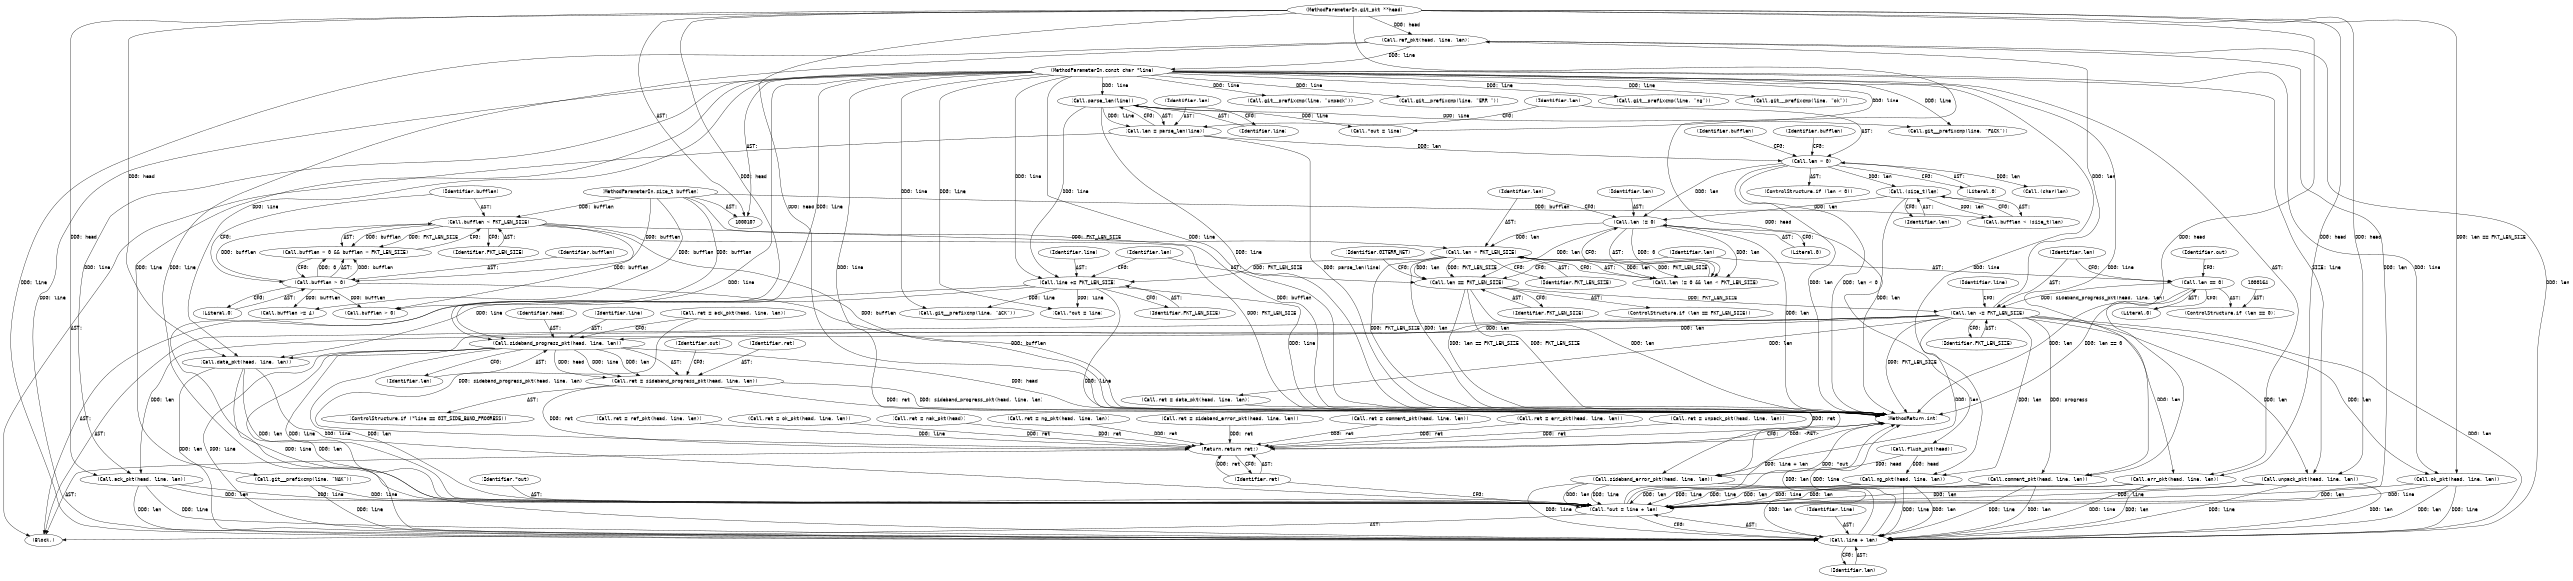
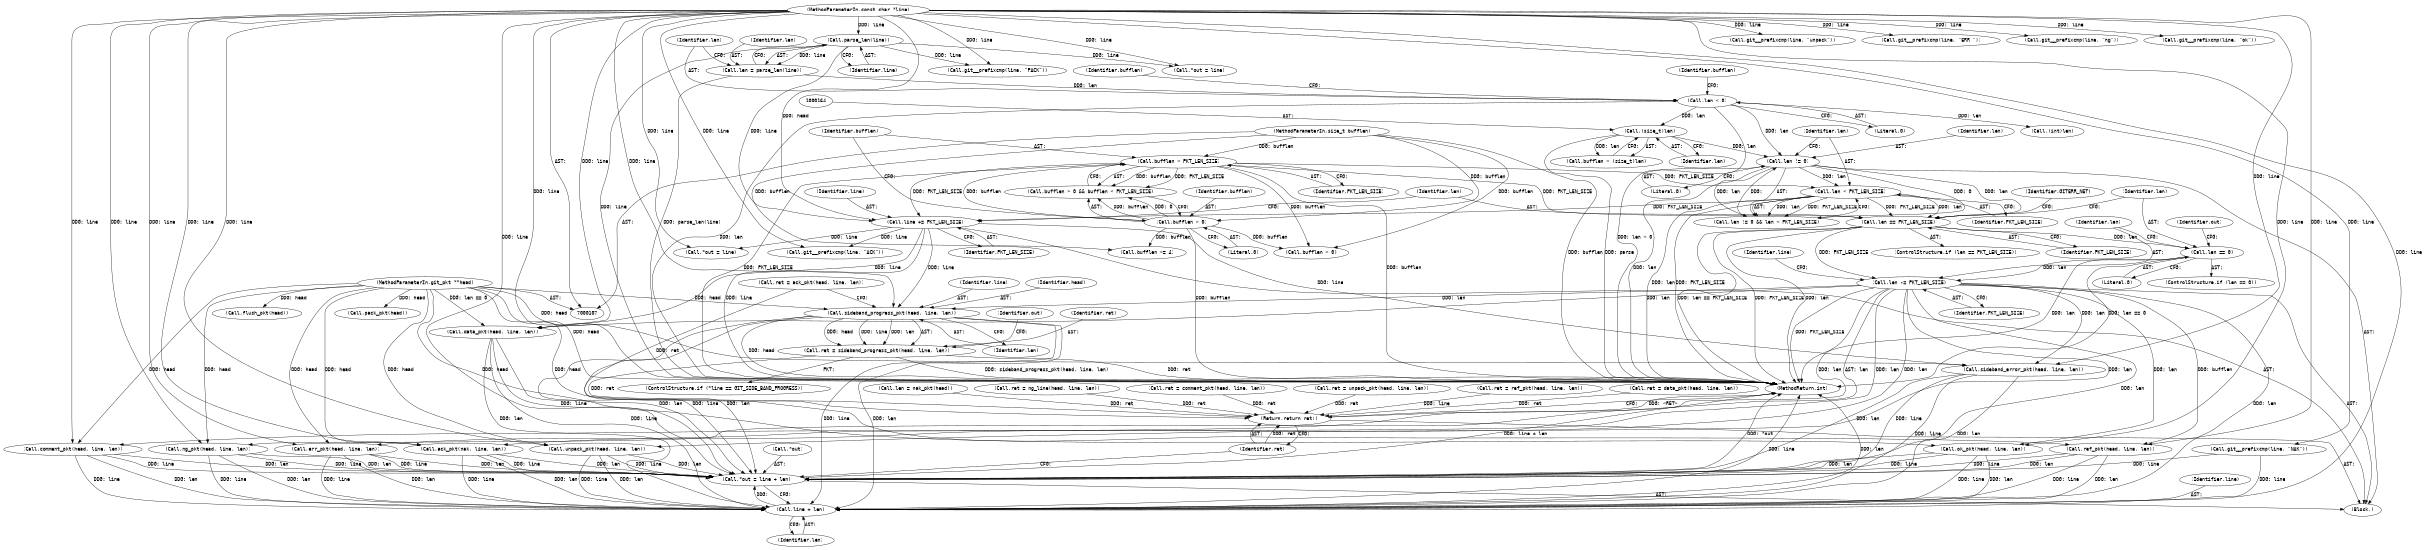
  digraph {
    fontname="DejaVu Sans Mono"
    node [fontname="DejaVu Sans Mono"]
    edge [fontname="DejaVu Sans Mono"]
    n1 [label="(Call,sideband_progress_pkt(head, line, len))"]
    n2 [label="(Call,ret = sideband_progress_pkt(head, line, len))"]
    n3 [label="(Call,*out = line + len)"]
    n4 [label="(Call,line + len)"]
    n5 [label="(MethodReturn,int)"]
    n6 [label="(Identifier,len)"]
    n7 [label="(Return,return ret;)"]
    n8 [label="(ControlStructure,if (*line == GIT_SIDE_BAND_PROGRESS))"]
    n9 [label="(Block,)"]
    n10 [label="(Identifier,len)"]
    n11 [label="(MethodParameterIn,git_pkt **head)"]
+   n12 [label="(Call,pack_pkt(head))"]
    n13 [label="(Call,ok_pkt(head, line, len))"]
    n14 [label="(Call,data_pkt(head, line, len))"]
    n15 [label="(Call,ref_pkt(head, line, len))"]
    n16 [label="(Call,comment_pkt(head, line, len))"]
    n17 [label="(Call,ng_pkt(head, line, len))"]
    n18 [label="(Call,err_pkt(head, line, len))"]
    n19 [label="(Call,sideband_error_pkt(head, line, len))"]
    n20 [label="(Call,flush_pkt(head))"]
-   n21 [label="(Call,ack_pkt(head, line, len))"]
+   n21 [label="(Call,ack_pkt(nak, line, len))"]
    n22 [label="(Call,unpack_pkt(head, line, len))"]
-   1000107
+   1000107 [label=7000107]
    n24 [label="(Call,line += PKT_LEN_SIZE)"]
    n25 [label="(Identifier,PKT_LEN_SIZE)"]
    n26 [label="(Call,*out = line)"]
    n27 [label="(Call,git__prefixcmp(line, \"ACK\"))"]
    n28 [label="(Call,bufflen < PKT_LEN_SIZE)"]
    n29 [label="(Call,len < PKT_LEN_SIZE)"]
    n30 [label="(Call,len == PKT_LEN_SIZE)"]
    n31 [label="(Identifier,PKT_LEN_SIZE)"]
    n32 [label="(Call,bufflen > 0 && bufflen < PKT_LEN_SIZE)"]
    n33 [label="(Call,bufflen > 0)"]
    n34 [label="(Identifier,PKT_LEN_SIZE)"]
    n35 [label="(Call,len != 0 && len < PKT_LEN_SIZE)"]
    n36 [label="(Call,len -= PKT_LEN_SIZE)"]
    n37 [label="(Call,len == 0)"]
    n38 [label="(ControlStructure,if (len == PKT_LEN_SIZE))"]
    n39 [label="(Identifier,PKT_LEN_SIZE)"]
    n40 [label="(Call,bufflen >= 4)"]
    n41 [label="(Call,bufflen > 0)"]
    n42 [label="(Literal,0)"]
    n43 [label="(MethodParameterIn,size_t bufflen)"]
    n44 [label="(Call,bufflen < (size_t)len)"]
    n45 [label="(Call,(size_t)len)"]
    n46 [label="(Call,len != 0)"]
    n47 [label="(Literal,0)"]
    n48 [label="(Call,len < 0)"]
    n49 [label="(Literal,0)"]
-   n50 [label="(Call,(char)len)"]
-   n51 [label="(ControlStructure,if (len < 0))"]
+   n50 [label="(Call,(int)len)"]
    n52 [label="(Identifier,len)"]
    n53 [label="(Call,len = parse_len(line))"]
    n54 [label="(Call,parse_len(line))"]
    n55 [label="(Call,git__prefixcmp(line, \"PACK\"))"]
    n56 [label="(Identifier,line)"]
    n57 [label="(Call,*out = line)"]
    n58 [label="(MethodParameterIn,const char *line)"]
    n59 [label="(Call,git__prefixcmp(line, \"NAK\"))"]
    n60 [label="(Call,git__prefixcmp(line, \"unpack\"))"]
    n61 [label="(Call,git__prefixcmp(line, \"ERR \"))"]
    n62 [label="(Call,git__prefixcmp(line, \"ng\"))"]
    n63 [label="(Call,git__prefixcmp(line, \"ok\"))"]
    n64 [label="(Identifier,PKT_LEN_SIZE)"]
    n65 [label="(ControlStructure,if (len == 0))"]
    n66 [label="(Literal,0)"]
    n67 [label="(Identifier,ret)"]
-   n68 [label="(Call,ret = ng_pkt(head, line, len))"]
+   n68 [label="(Call,ret = ng_line(head, line, len))"]
    n69 [label="(Identifier,bufflen)"]
-   n70 [label="(Call,ret = sideband_error_pkt(head, line, len))"]
    n71 [label="(Call,ret = ack_pkt(head, line, len))"]
    n72 [label="(Identifier,len)"]
    n73 [label="(Call,ret = comment_pkt(head, line, len))"]
    n74 [label="(Identifier,line)"]
-   n75 [label="(Call,ret = err_pkt(head, line, len))"]
    n76 [label="(Identifier,GITERR_NET)"]
-   n77 [label="(Identifier,*out)"]
+   n77 [label="(Call,*out)"]
    n78 [label="(Identifier,line)"]
    n79 [label="(Identifier,bufflen)"]
    n80 [label="(Identifier,len)"]
    n81 [label="(Call,ret = unpack_pkt(head, line, len))"]
    n82 [label="(Identifier,out)"]
    n83 [label="(Identifier,len)"]
    n84 [label="(Identifier,out)"]
    n85 [label="(Call,ret = ref_pkt(head, line, len))"]
    n86 [label="(Identifier,line)"]
    n87 [label="(Identifier,len)"]
-   n88 [label="(Call,ret = ok_pkt(head, line, len))"]
    n89 [label="(Identifier,ret)"]
    n90 [label="(Call,ret = data_pkt(head, line, len))"]
    n91 [label="(Identifier,head)"]
    n92 [label="(Identifier,bufflen)"]
    n93 [label="(Identifier,len)"]
    n94 [label="(Identifier,bufflen)"]
    n95 [label="(Identifier,len)"]
    n96 [label="(Identifier,len)"]
    n97 [label="(Identifier,line)"]
-   n98 [label="(Call,ret = nak_pkt(head))"]
+   n98 [label="(Call,len = nak_pkt(head))"]
    1000164
    n1 -> n2 [label="AST: "]
    n1 -> n2 [label="DDG: head"]
    n1 -> n2 [label="DDG: line"]
    n1 -> n2 [label="DDG: len"]
    n1 -> n3 [label="DDG: line"]
    n1 -> n3 [label="DDG: len"]
    n1 -> n4 [label="DDG: line"]
    n1 -> n4 [label="DDG: len"]
    n1 -> n5 [label="DDG: head"]
    n1 -> n6 [label="CFG: "]
    n2 -> n5 [label="DDG: sideband_progress_pkt(head, line, len)"]
    n2 -> n5 [label="DDG: ret"]
    n2 -> n7 [label="DDG: ret"]
-   n2 -> n8 [label="AST: "]
+   n2 -> n8 [label="PKT: "]
    n3 -> n4 [label="CFG: "]
    n3 -> n5 [label="DDG: *out"]
    n3 -> n5 [label="DDG: line + len"]
    n3 -> n9 [label="AST: "]
-   n4 -> n3 [label="AST: "]
+   n4 -> n3 [label="DDG: "]
    n4 -> n5 [label="DDG: line"]
    n4 -> n5 [label="DDG: len"]
    n4 -> n10 [label="CFG: "]
    n5 -> n7 [label="CFG: "]
    n6 -> n1 [label="AST: "]
    n7 -> n5 [label="DDG: <RET>"]
    n7 -> n9 [label="AST: "]
    n7 -> n67 [label="CFG: "]
    n10 -> n4 [label="AST: "]
    n11 -> n1 [label="DDG: head"]
    n11 -> n5 [label="DDG: head"]
-   n11 -> n13 [label="DDG: len == PKT_LEN_SIZE"]
-   n11 -> n14 [label="DDG: head"]
+   n11 -> n12 [label="DDG: head"]
+   n11 -> n13 [label="DDG: head"]
+   n11 -> n14 [label="DDG: len == 0"]
    n11 -> n15 [label="DDG: head"]
    n11 -> n16 [label="DDG: head"]
-   n20 -> n17 [label="DDG: head"]
+   n11 -> n17 [label="DDG: head"]
    n11 -> n18 [label="DDG: head"]
-   n20 -> n19 [label="DDG: head"]
+   n11 -> n19 [label="DDG: head"]
    n11 -> n20 [label="DDG: head"]
    n11 -> n21 [label="DDG: head"]
    n11 -> n22 [label="DDG: head"]
    n11 -> 1000107 [label="AST: "]
    n13 -> n3 [label="DDG: line"]
    n13 -> n3 [label="DDG: len"]
    n13 -> n4 [label="DDG: line"]
    n13 -> n4 [label="DDG: len"]
    n14 -> n3 [label="DDG: line"]
    n14 -> n3 [label="DDG: len"]
    n14 -> n4 [label="DDG: line"]
    n14 -> n4 [label="DDG: len"]
    n15 -> n3 [label="DDG: line"]
    n15 -> n3 [label="DDG: len"]
    n15 -> n4 [label="DDG: line"]
    n15 -> n4 [label="DDG: len"]
    n16 -> n3 [label="DDG: line"]
    n16 -> n3 [label="DDG: len"]
    n16 -> n4 [label="DDG: line"]
    n16 -> n4 [label="DDG: len"]
    n17 -> n3 [label="DDG: line"]
    n17 -> n3 [label="DDG: len"]
    n17 -> n4 [label="DDG: line"]
    n17 -> n4 [label="DDG: len"]
    n18 -> n3 [label="DDG: line"]
    n18 -> n3 [label="DDG: len"]
    n18 -> n4 [label="DDG: line"]
    n18 -> n4 [label="DDG: len"]
    n19 -> n3 [label="DDG: line"]
    n19 -> n3 [label="DDG: len"]
    n19 -> n4 [label="DDG: line"]
    n19 -> n4 [label="DDG: len"]
    n21 -> n3 [label="DDG: line"]
    n21 -> n3 [label="DDG: len"]
    n21 -> n4 [label="DDG: line"]
    n21 -> n4 [label="DDG: len"]
    n22 -> n3 [label="DDG: line"]
    n22 -> n3 [label="DDG: len"]
    n22 -> n4 [label="DDG: line"]
    n22 -> n4 [label="DDG: len"]
+   n24 -> n1 [label="DDG: line"]
    n24 -> n5 [label="DDG: line"]
    n24 -> n9 [label="AST: "]
    n24 -> n14 [label="DDG: line"]
    n24 -> n19 [label="DDG: line"]
    n24 -> n25 [label="CFG: "]
    n24 -> n26 [label="DDG: line"]
    n24 -> n27 [label="DDG: line"]
    n25 -> n24 [label="AST: "]
    n28 -> n5 [label="DDG: bufflen"]
    n28 -> n5 [label="DDG: PKT_LEN_SIZE"]
+   n28 -> n24 [label="DDG: PKT_LEN_SIZE"]
    n28 -> n29 [label="DDG: PKT_LEN_SIZE"]
+   n28 -> n30 [label="DDG: PKT_LEN_SIZE"]
    n28 -> n31 [label="CFG: "]
    n28 -> n32 [label="AST: "]
    n28 -> n32 [label="DDG: bufflen"]
    n28 -> n32 [label="DDG: PKT_LEN_SIZE"]
    n28 -> n33 [label="DDG: bufflen"]
    n29 -> n5 [label="DDG: len"]
    n29 -> n5 [label="DDG: PKT_LEN_SIZE"]
    n29 -> n24 [label="DDG: PKT_LEN_SIZE"]
    n29 -> n30 [label="DDG: len"]
    n29 -> n30 [label="DDG: PKT_LEN_SIZE"]
    n29 -> n34 [label="CFG: "]
    n29 -> n35 [label="AST: "]
    n29 -> n35 [label="DDG: len"]
    n29 -> n35 [label="DDG: PKT_LEN_SIZE"]
    n30 -> n5 [label="DDG: len == PKT_LEN_SIZE"]
    n30 -> n5 [label="DDG: PKT_LEN_SIZE"]
    n30 -> n5 [label="DDG: len"]
    n30 -> n36 [label="DDG: PKT_LEN_SIZE"]
+   n30 -> n37 [label="DDG: len"]
    n30 -> n38 [label="AST: "]
    n30 -> n39 [label="CFG: "]
    n31 -> n28 [label="AST: "]
    n32 -> n28 [label="CFG: "]
    n32 -> n41 [label="CFG: "]
    n34 -> n29 [label="AST: "]
    n35 -> n29 [label="CFG: "]
-   n35 -> n46 [label="CFG: "]
+   n35 -> n46 [label="DDG: "]
    n36 -> n1 [label="DDG: len"]
-   n36 -> n90 [label="DDG: len"]
+   n36 -> n3 [label="DDG: len"]
    n36 -> n4 [label="DDG: len"]
    n36 -> n5 [label="DDG: PKT_LEN_SIZE"]
    n36 -> n9 [label="AST: "]
    n36 -> n13 [label="DDG: len"]
    n36 -> n14 [label="DDG: len"]
-   n36 -> n15 [label="DDG: len"]
-   n36 -> n16 [label="DDG: progress"]
-   n36 -> n17 [label="DDG: len"]
+   n36 -> n15 [label="DDG: bufflen"]
+   n36 -> n16 [label="DDG: len"]
+   n36 -> n17 [label="AST: len"]
    n36 -> n18 [label="DDG: len"]
    n36 -> n19 [label="DDG: len"]
    n36 -> n21 [label="DDG: len"]
    n36 -> n22 [label="DDG: len"]
    n36 -> n64 [label="CFG: "]
    n37 -> n5 [label="DDG: len"]
    n37 -> n5 [label="DDG: len == 0"]
-   n37 -> n36 [label="DDG: sideband_progress_pkt(head, line, len)"]
+   n37 -> n36 [label="DDG: len"]
    n37 -> n65 [label="AST: "]
    n37 -> n66 [label="CFG: "]
    n39 -> n30 [label="AST: "]
    n41 -> n5 [label="DDG: bufflen"]
    n41 -> n28 [label="DDG: bufflen"]
    n41 -> n32 [label="AST: "]
    n41 -> n32 [label="DDG: bufflen"]
    n41 -> n32 [label="DDG: 0"]
    n41 -> n33 [label="DDG: bufflen"]
    n41 -> n40 [label="DDG: bufflen"]
    n41 -> n42 [label="CFG: "]
    n42 -> n41 [label="AST: "]
    n43 -> n5 [label="DDG: bufflen"]
    n43 -> 1000107 [label="AST: "]
    n43 -> n28 [label="DDG: bufflen"]
    n43 -> n33 [label="DDG: bufflen"]
    n43 -> n40 [label="DDG: bufflen"]
    n43 -> n41 [label="DDG: bufflen"]
-   n43 -> n44 [label="DDG: bufflen"]
    n44 -> n45 [label="CFG: "]
-   n45 -> n5 [label="DDG: len"]
+   n45 -> n5 [label="DDG: parse"]
    n45 -> n44 [label="AST: "]
    n45 -> n44 [label="DDG: len"]
    n45 -> n46 [label="DDG: len"]
    n45 -> n52 [label="CFG: "]
    n46 -> n5 [label="DDG: len"]
    n46 -> n29 [label="DDG: len"]
    n46 -> n30 [label="DDG: len"]
    n46 -> n35 [label="AST: "]
    n46 -> n35 [label="DDG: len"]
    n46 -> n35 [label="DDG: 0"]
    n46 -> n47 [label="CFG: "]
    n47 -> n46 [label="AST: "]
    n48 -> n5 [label="DDG: len < 0"]
    n48 -> n5 [label="DDG: len"]
    n48 -> n45 [label="DDG: len"]
    n48 -> n46 [label="DDG: len"]
    n48 -> n49 [label="CFG: "]
    n48 -> n50 [label="DDG: len"]
-   n48 -> n51 [label="AST: "]
    n49 -> n48 [label="AST: "]
    n52 -> n45 [label="AST: "]
    n53 -> n5 [label="DDG: parse_len(line)"]
-   n53 -> n9 [label="AST: "]
+   n46 -> n9 [label="AST: "]
    n53 -> n48 [label="DDG: len"]
    n53 -> n54 [label="CFG: "]
    n54 -> n5 [label="DDG: line"]
    n54 -> n24 [label="DDG: line"]
    n54 -> n53 [label="AST: "]
    n54 -> n53 [label="DDG: line"]
    n54 -> n55 [label="DDG: line"]
    n54 -> n56 [label="CFG: "]
    n54 -> n57 [label="DDG: line"]
    n56 -> n54 [label="AST: "]
    n58 -> n1 [label="DDG: line"]
    n58 -> n3 [label="DDG: line"]
    n58 -> n4 [label="DDG: line"]
    n58 -> n5 [label="DDG: line"]
    n58 -> n13 [label="DDG: line"]
    n58 -> n14 [label="DDG: line"]
-   n15 -> n58 [label="DDG: line"]
+   n58 -> n15 [label="DDG: line"]
    n58 -> n16 [label="DDG: line"]
    n58 -> n17 [label="DDG: line"]
-   n58 -> n18 [label="AST: "]
+   n58 -> n18 [label="DDG: line"]
    n58 -> n19 [label="DDG: line"]
    n58 -> n21 [label="DDG: line"]
-   n58 -> n22 [label="SIZE: line"]
+   n58 -> n22 [label="DDG: line"]
    n58 -> 1000107 [label="AST: "]
-   n58 -> n24 [label="DDG: line"]
+   n58 -> n24 [label="DDG: head"]
    n58 -> n26 [label="DDG: line"]
    n58 -> n27 [label="DDG: line"]
    n58 -> n54 [label="DDG: line"]
    n58 -> n55 [label="DDG: line"]
    n58 -> n57 [label="DDG: line"]
    n58 -> n59 [label="DDG: line"]
    n58 -> n60 [label="DDG: line"]
    n58 -> n61 [label="DDG: line"]
    n58 -> n62 [label="DDG: line"]
    n58 -> n63 [label="DDG: line"]
    n59 -> n3 [label="DDG: line"]
    n59 -> n4 [label="DDG: line"]
    n64 -> n36 [label="AST: "]
    n66 -> n37 [label="AST: "]
    n67 -> n3 [label="CFG: "]
    n67 -> n7 [label="AST: "]
    n67 -> n7 [label="DDG: ret"]
    n68 -> n7 [label="DDG: ret"]
    n69 -> n48 [label="CFG: "]
-   n70 -> n7 [label="DDG: ret"]
    n71 -> n1 [label="CFG: "]
-   n71 -> n7 [label="DDG: sideband_progress_pkt(head, line, len)"]
+   n71 -> n7 [label="DDG: ret"]
    n72 -> n24 [label="CFG: "]
    n72 -> n30 [label="AST: "]
    n73 -> n7 [label="DDG: ret"]
    n74 -> n36 [label="CFG: "]
-   n75 -> n7 [label="DDG: ret"]
    n76 -> n30 [label="CFG: "]
    n77 -> n3 [label="AST: "]
    n78 -> n4 [label="AST: "]
    n79 -> n28 [label="AST: "]
    n79 -> n41 [label="CFG: "]
    n80 -> n48 [label="AST: "]
    n80 -> n53 [label="CFG: "]
    n81 -> n7 [label="DDG: ret"]
    n82 -> n37 [label="CFG: "]
    n83 -> n53 [label="AST: "]
    n84 -> n2 [label="CFG: "]
    n85 -> n7 [label="DDG: line"]
    n86 -> n1 [label="AST: "]
    n87 -> n36 [label="AST: "]
    n87 -> n37 [label="CFG: "]
-   n88 -> n7 [label="DDG: ret"]
    n89 -> n2 [label="AST: "]
    n90 -> n7 [label="DDG: ret"]
    n91 -> n1 [label="AST: "]
    n92 -> n41 [label="AST: "]
    n93 -> n29 [label="AST: "]
    n93 -> n46 [label="CFG: "]
    n94 -> n48 [label="CFG: "]
    n95 -> n46 [label="AST: "]
    n96 -> n30 [label="CFG: "]
    n96 -> n37 [label="AST: "]
    n97 -> n24 [label="AST: "]
    n98 -> n7 [label="DDG: ret"]
-   1000164 -> n65 [label="AST: "]
+   1000164 -> n45 [label="AST: "]
  }
